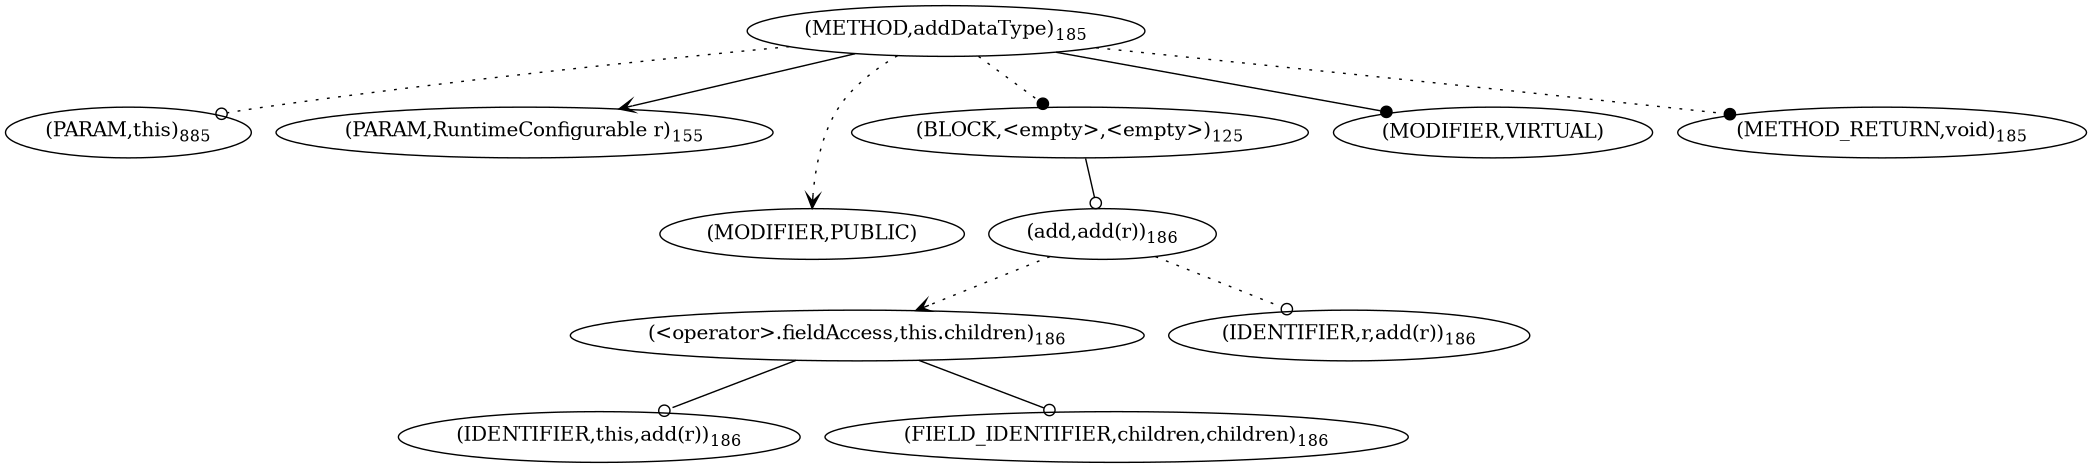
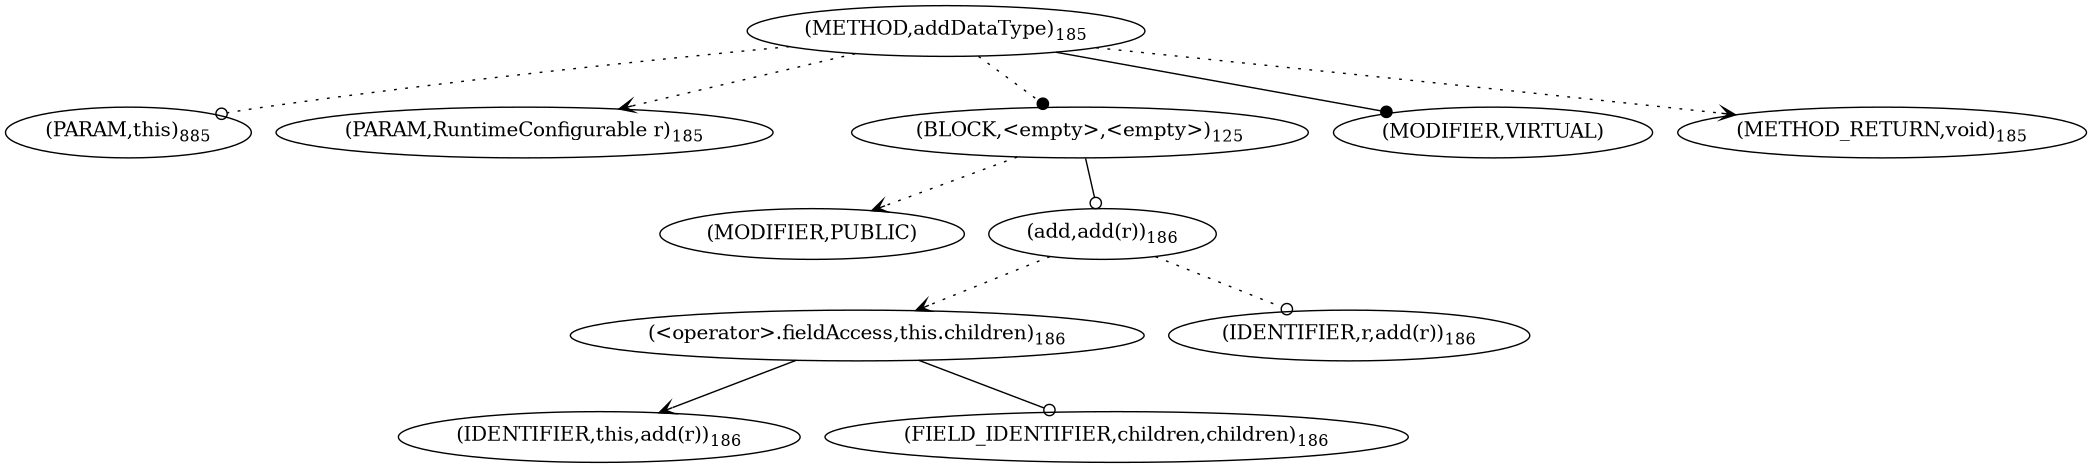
  digraph {
    edge [arrowhead=vee style=dotted]
    n1 [label=<(METHOD,addDataType)<SUB>185</SUB>>]
    n2 [label=<(PARAM,this)<SUB>885</SUB>>]
-   n3 [label=<(PARAM,RuntimeConfigurable r)<SUB>155</SUB>>]
+   n3 [label=<(PARAM,RuntimeConfigurable r)<SUB>185</SUB>>]
    n4 [label=<(BLOCK,&lt;empty&gt;,&lt;empty&gt;)<SUB>125</SUB>>]
    n5 [label=<(MODIFIER,PUBLIC)>]
    n6 [label=<(MODIFIER,VIRTUAL)>]
    n7 [label=<(METHOD_RETURN,void)<SUB>185</SUB>>]
    n8 [label=<(add,add(r))<SUB>186</SUB>>]
    n9 [label=<(&lt;operator&gt;.fieldAccess,this.children)<SUB>186</SUB>>]
    n10 [label=<(IDENTIFIER,r,add(r))<SUB>186</SUB>>]
    n11 [label=<(IDENTIFIER,this,add(r))<SUB>186</SUB>>]
    n12 [label=<(FIELD_IDENTIFIER,children,children)<SUB>186</SUB>>]
    n1 -> n2 [arrowhead=odot]
-   n1 -> n3 [style=solid]
+   n1 -> n3
    n1 -> n4 [arrowhead=dot]
-   n1 -> n5
+   n4 -> n5
    n1 -> n6 [arrowhead=dot style=solid]
-   n1 -> n7 [arrowhead=dot]
+   n1 -> n7
    n4 -> n8 [arrowhead=odot style=solid]
    n8 -> n9
    n8 -> n10 [arrowhead=odot]
-   n9 -> n11 [arrowhead=odot style=solid]
+   n9 -> n11 [style=solid]
    n9 -> n12 [arrowhead=odot style=solid]
  }
